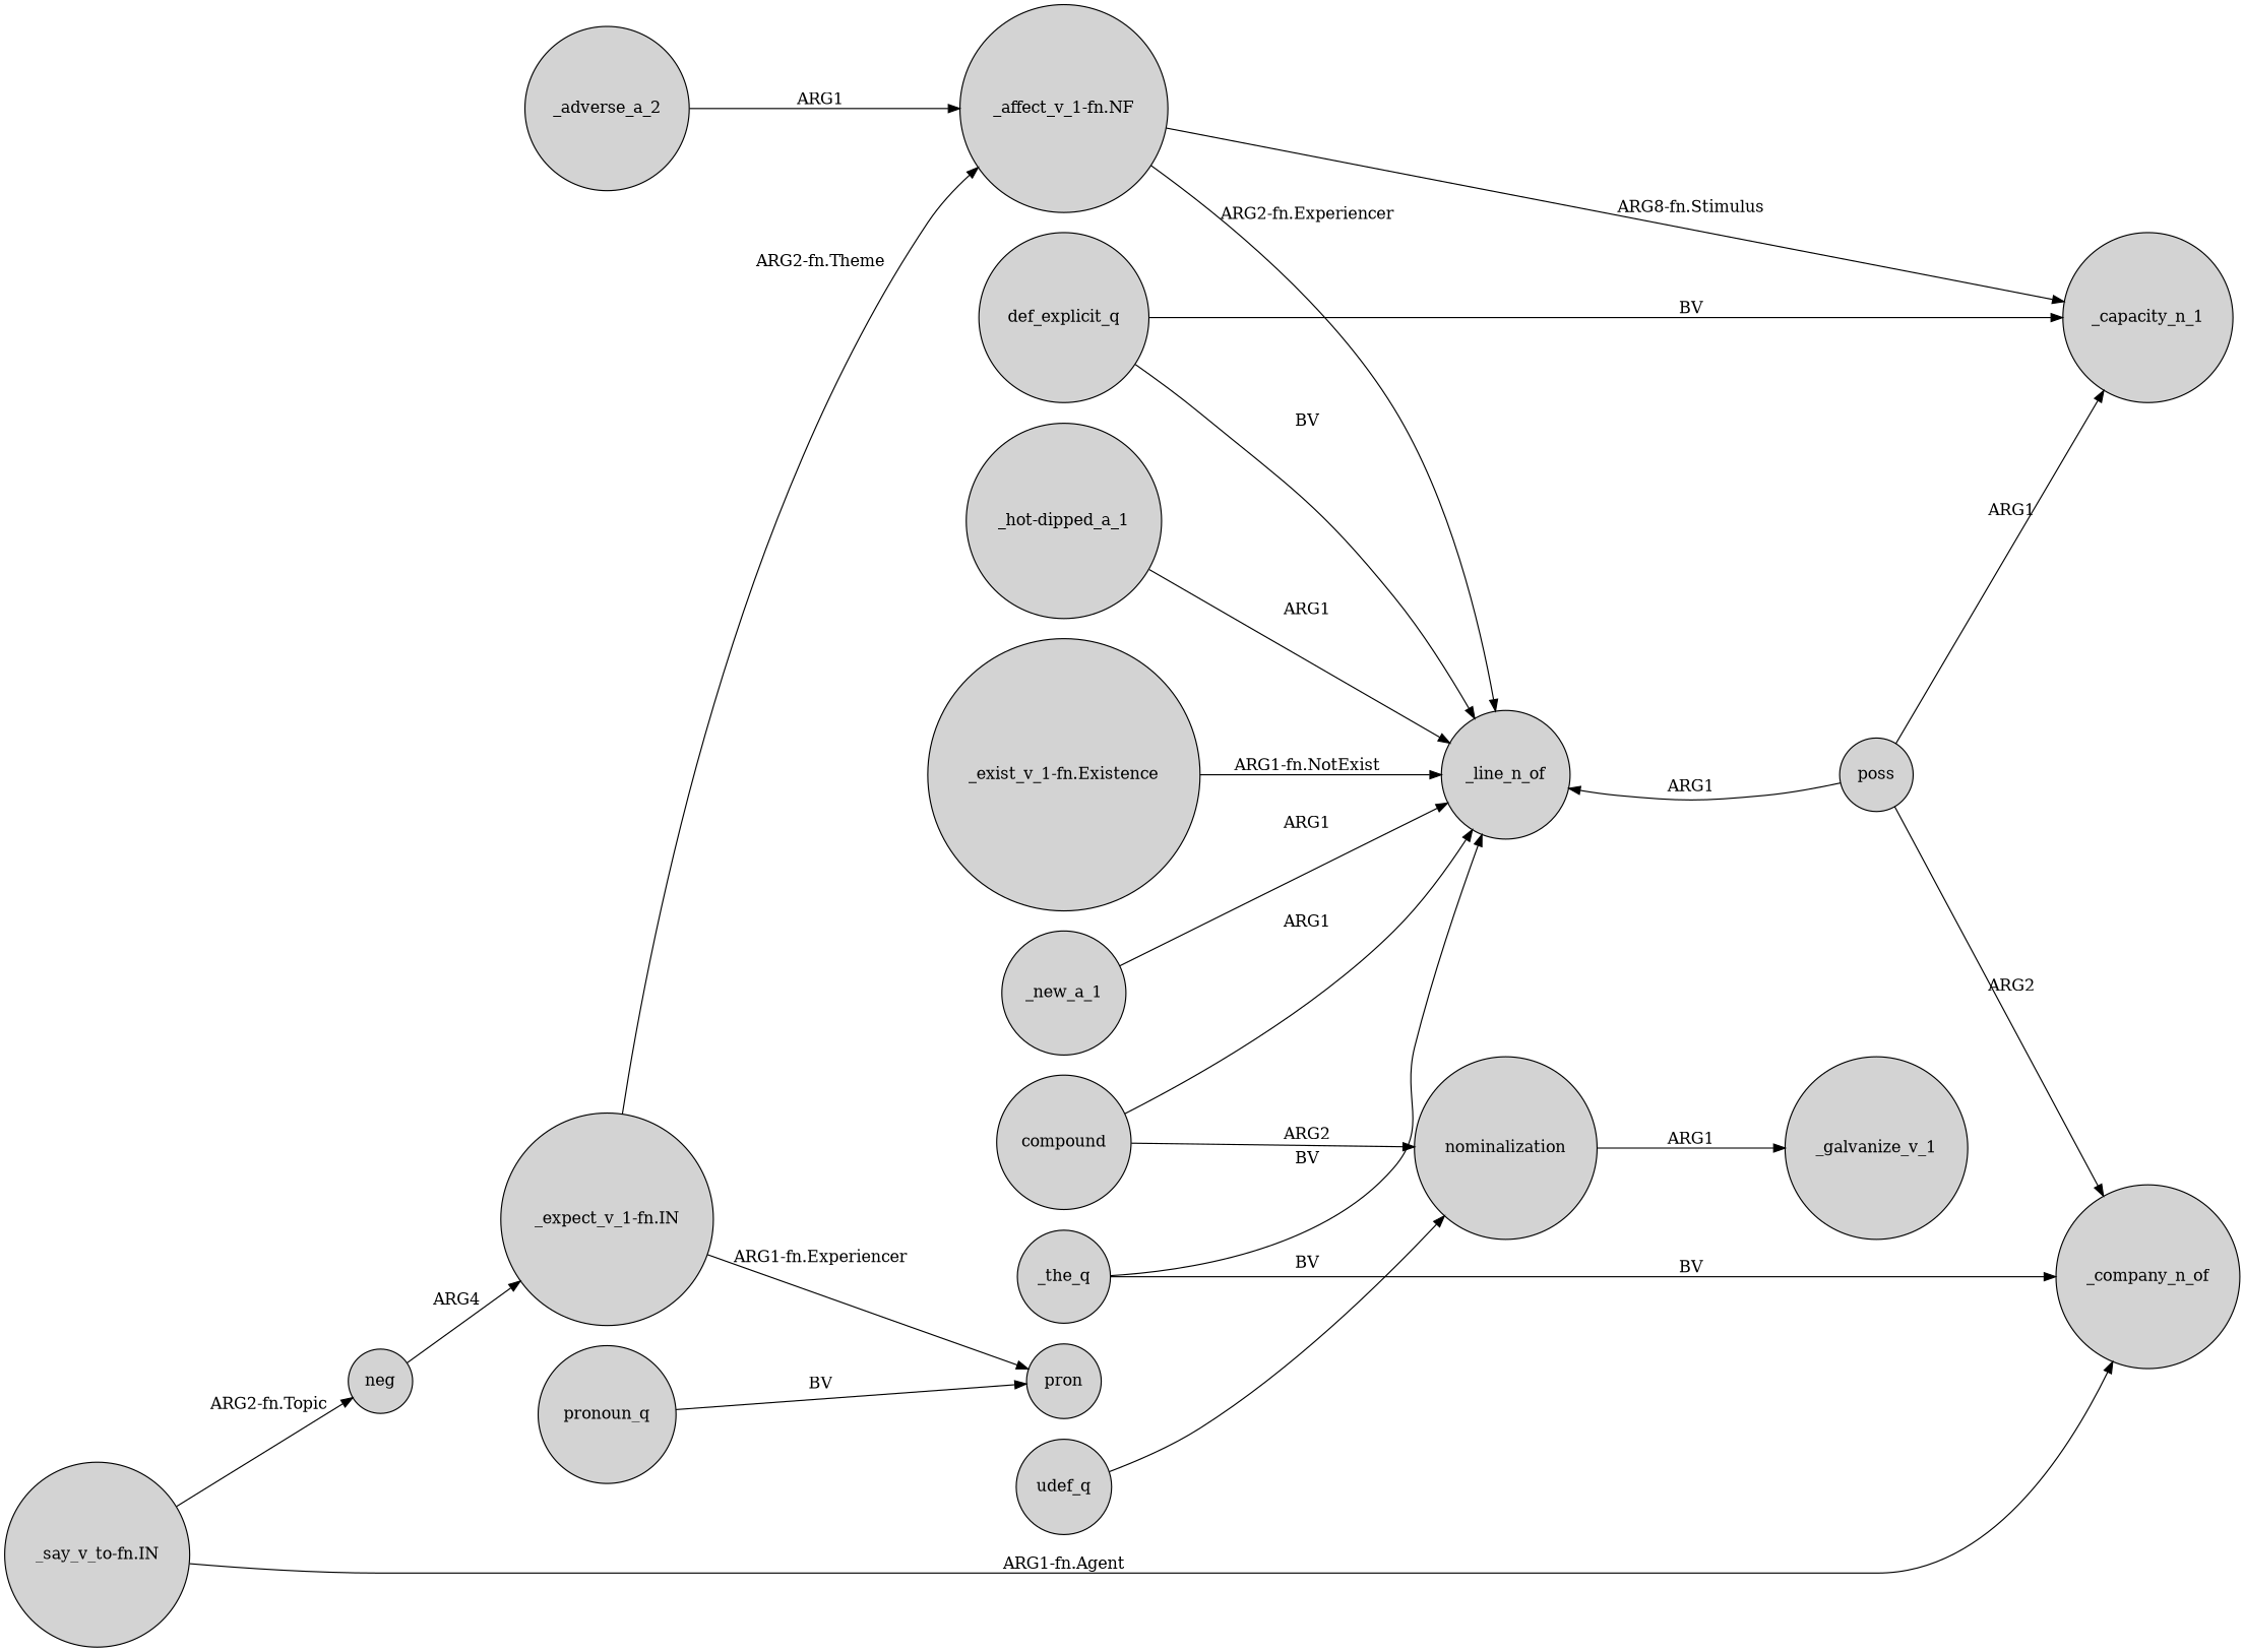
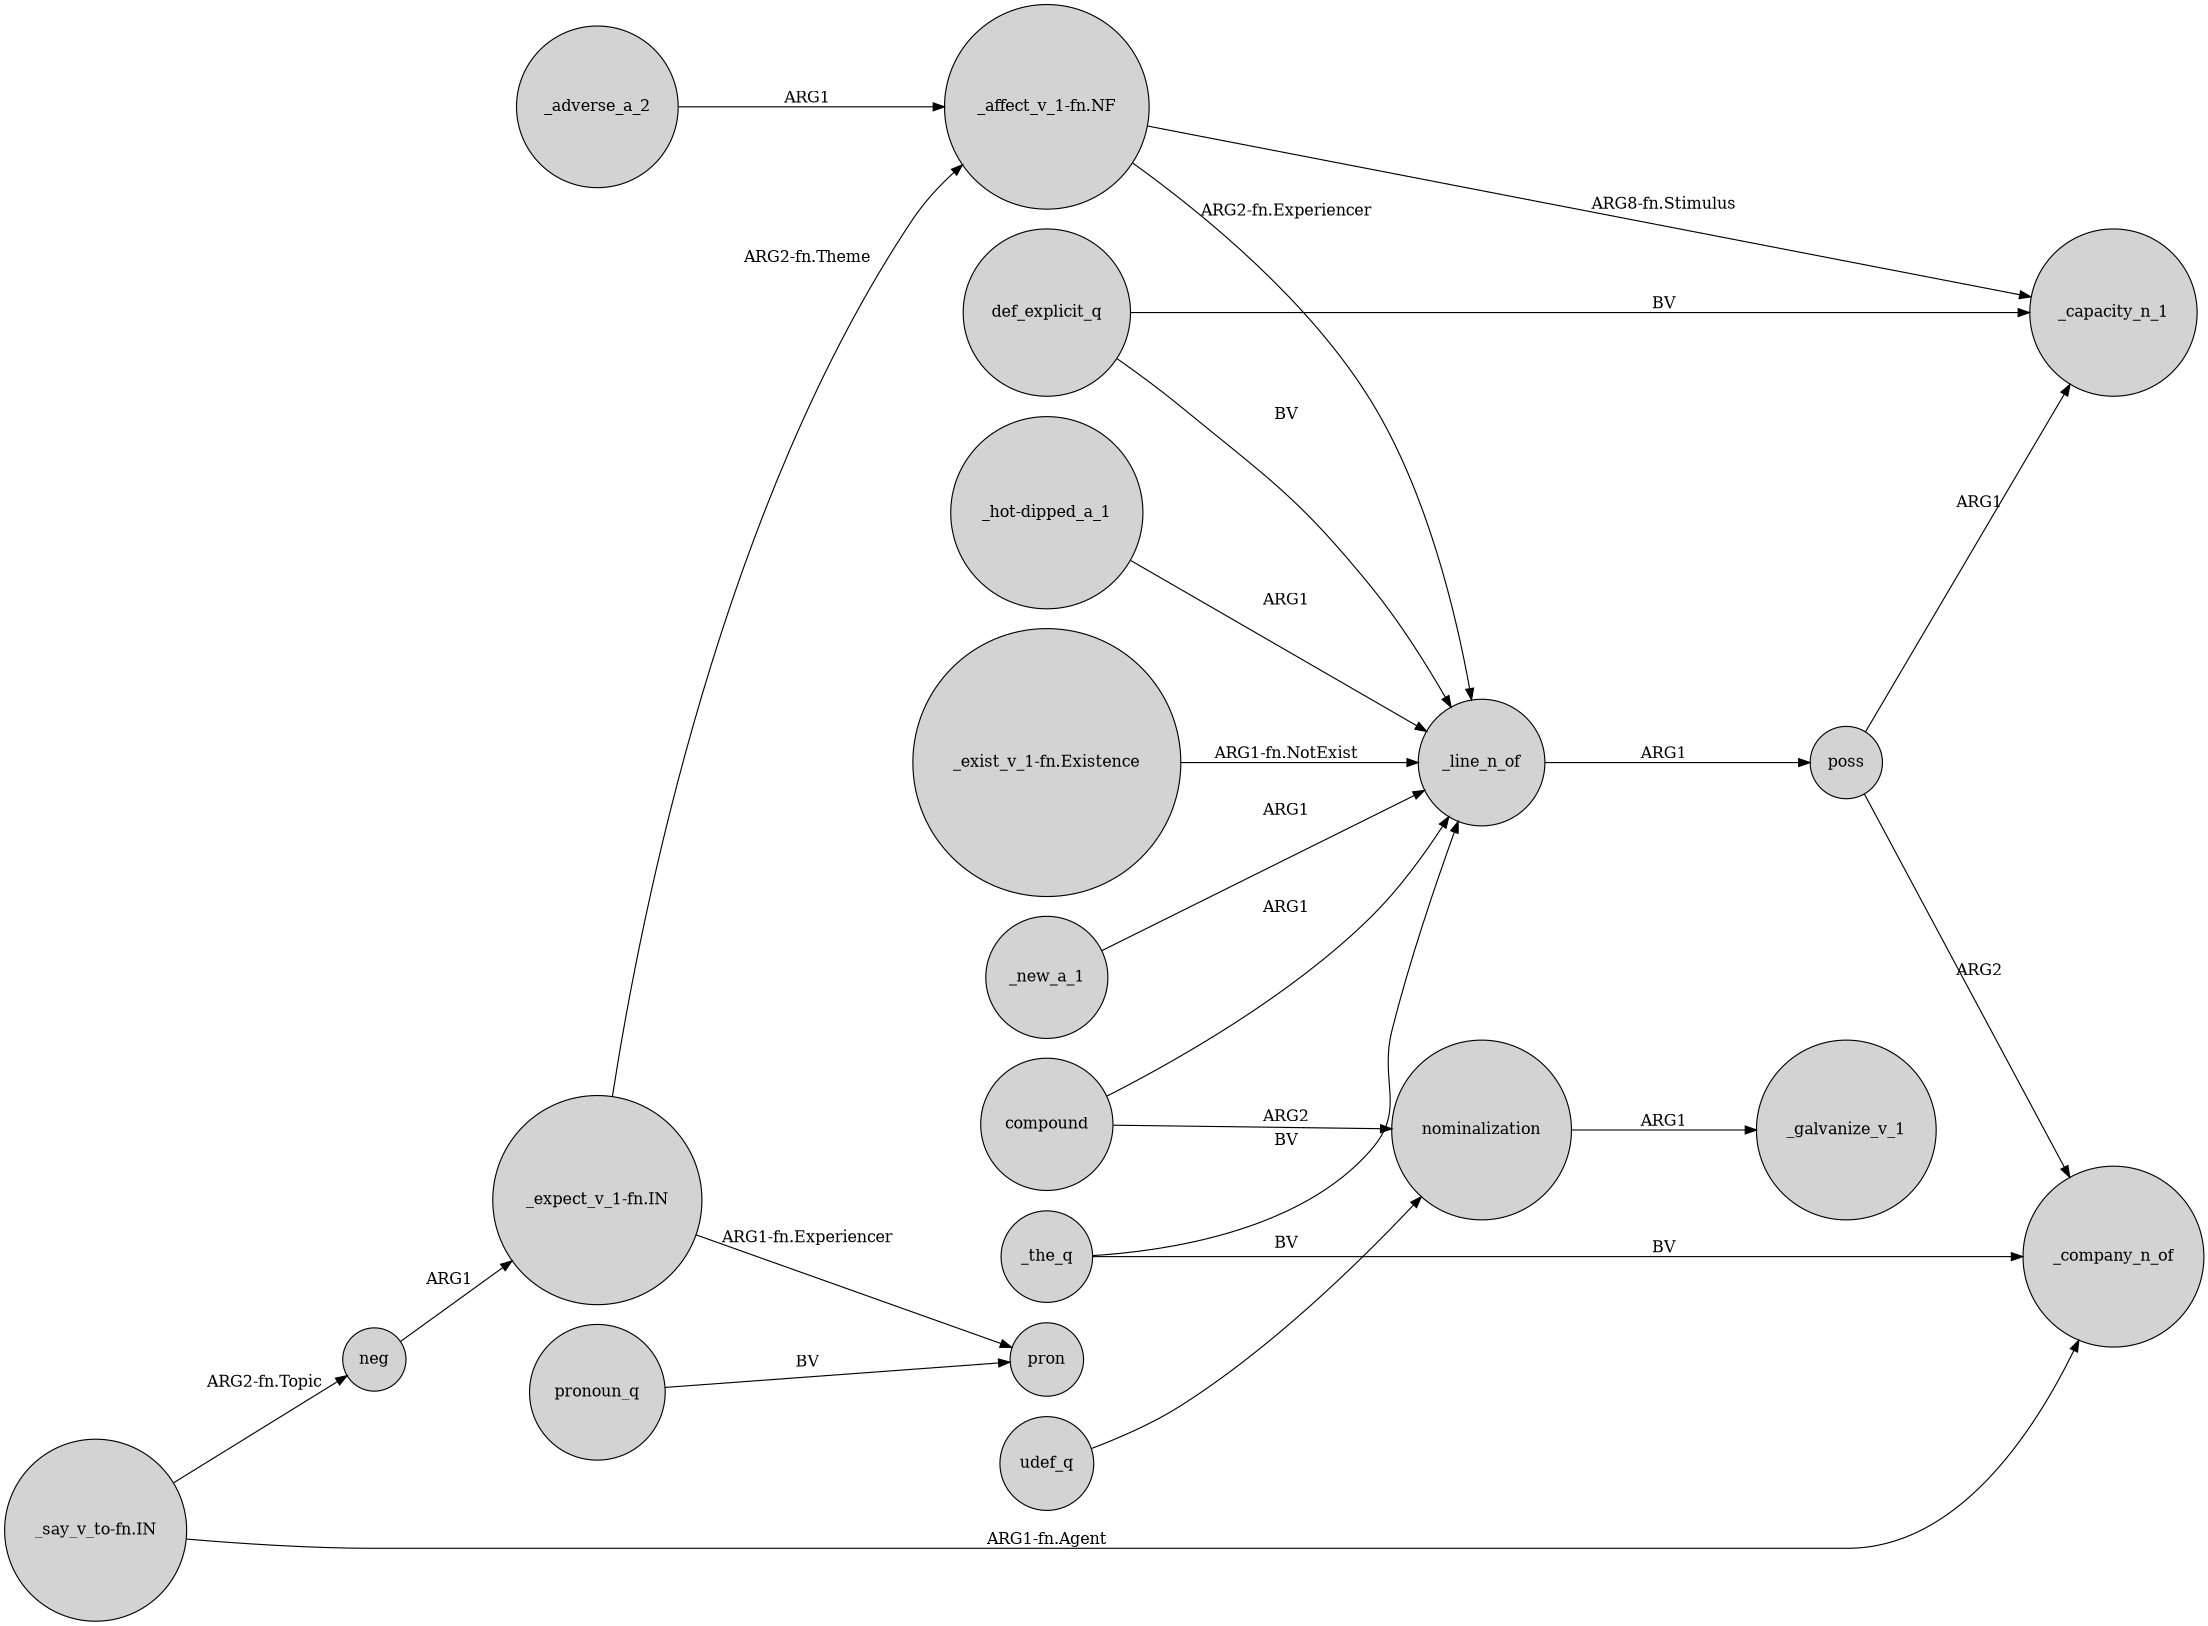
  digraph {
    rankdir=LR
    node [shape=circle style=filled]
    n1 [label=_adverse_a_2]
    "_affect_v_1-fn.NF"
    _line_n_of
    _capacity_n_1
    _new_a_1
    def_explicit_q
    _the_q
    _company_n_of
    "_hot-dipped_a_1"
    compound
    nominalization
    _galvanize_v_1
    pronoun_q
    pron
    poss
    "_exist_v_1-fn.Existence"
    udef_q
    "_expect_v_1-fn.IN"
    "_say_v_to-fn.IN"
    neg
    n1 -> "_affect_v_1-fn.NF" [label=ARG1]
    "_affect_v_1-fn.NF" -> _line_n_of [label="ARG2-fn.Experiencer"]
    "_affect_v_1-fn.NF" -> _capacity_n_1 [label="ARG8-fn.Stimulus"]
    _new_a_1 -> _line_n_of [label=ARG1]
    def_explicit_q -> _line_n_of [label=BV]
    def_explicit_q -> _capacity_n_1 [label=BV]
    _the_q -> _line_n_of [label=BV]
    _the_q -> _company_n_of [label=BV]
    "_hot-dipped_a_1" -> _line_n_of [label=ARG1]
    compound -> _line_n_of [label=ARG1]
    compound -> nominalization [label=ARG2]
    nominalization -> _galvanize_v_1 [label=ARG1]
    pronoun_q -> pron [label=BV]
-   poss -> _line_n_of [label=ARG1]
+   _line_n_of -> poss [label=ARG1]
    poss -> _capacity_n_1 [label=ARG1]
    poss -> _company_n_of [label=ARG2]
    "_exist_v_1-fn.Existence" -> _line_n_of [label="ARG1-fn.NotExist"]
    udef_q -> nominalization [label=BV]
    "_expect_v_1-fn.IN" -> "_affect_v_1-fn.NF" [label="ARG2-fn.Theme"]
    "_expect_v_1-fn.IN" -> pron [label="ARG1-fn.Experiencer"]
    "_say_v_to-fn.IN" -> _company_n_of [label="ARG1-fn.Agent"]
    "_say_v_to-fn.IN" -> neg [label="ARG2-fn.Topic"]
-   neg -> "_expect_v_1-fn.IN" [label=ARG4]
+   neg -> "_expect_v_1-fn.IN" [label=ARG1]
  }
